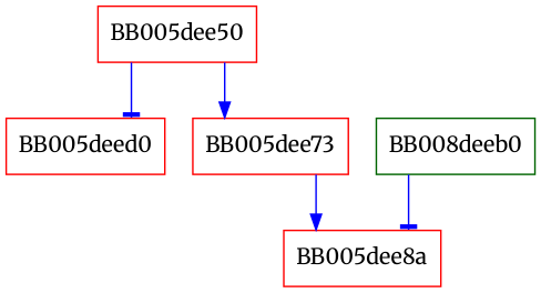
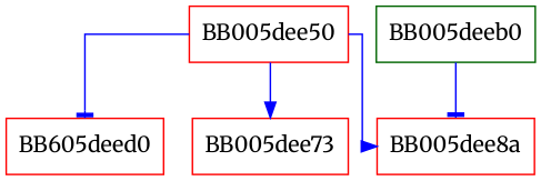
  digraph {
    fontname=Merriweather
    splines=ortho
    node [color=red fontname=Merriweather shape=box]
    edge [arrowhead=tee color=blue fontname=Merriweather]
    BB005dee50
-   BB005deed0
+   BB005deed0 [label=BB605deed0]
    BB005dee73
    BB005dee8a
-   BB005deeb0 [color=darkgreen label=BB008deeb0]
+   BB005deeb0 [color=darkgreen]
    BB005dee50 -> BB005deed0
    BB005dee50 -> BB005dee73 [arrowhead=normal]
-   BB005dee73 -> BB005dee8a [arrowhead=normal]
+   BB005dee50 -> BB005dee8a [arrowhead=normal]
    BB005deeb0 -> BB005dee8a
  }
